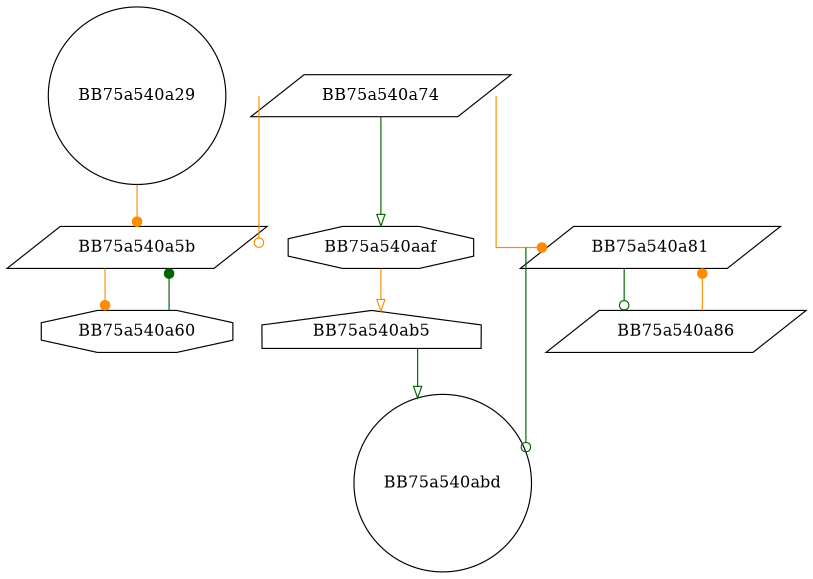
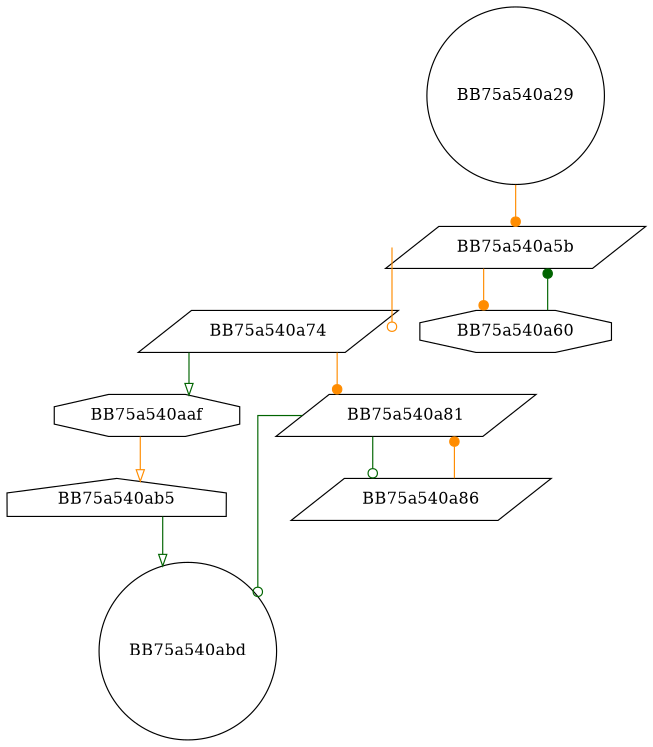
  digraph {
    splines=ortho
    node [shape=parallelogram]
    edge [arrowhead=dot color=darkorange]
    n1 [label=BB75a540a29 shape=circle]
    BB75a540a5b
    BB75a540a74
    BB75a540a60 [shape=octagon]
    BB75a540aaf [shape=octagon]
    BB75a540a81
    BB75a540ab5 [shape=house]
    BB75a540abd [shape=circle]
    BB75a540a86
    n1 -> BB75a540a5b
-   BB75a540a74 -> BB75a540a5b [arrowhead=odot]
+   BB75a540a5b -> BB75a540a74 [arrowhead=odot]
    BB75a540a5b -> BB75a540a60
    BB75a540a74 -> BB75a540aaf [arrowhead=onormal color=darkgreen]
    BB75a540a74 -> BB75a540a81
    BB75a540a60 -> BB75a540a5b [color=darkgreen]
    BB75a540aaf -> BB75a540ab5 [arrowhead=onormal]
    BB75a540a81 -> BB75a540abd [arrowhead=odot color=darkgreen]
    BB75a540a81 -> BB75a540a86 [arrowhead=odot color=darkgreen]
    BB75a540ab5 -> BB75a540abd [arrowhead=onormal color=darkgreen]
    BB75a540a86 -> BB75a540a81
  }
